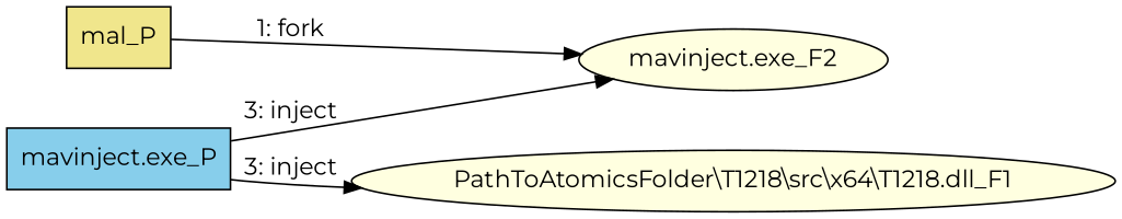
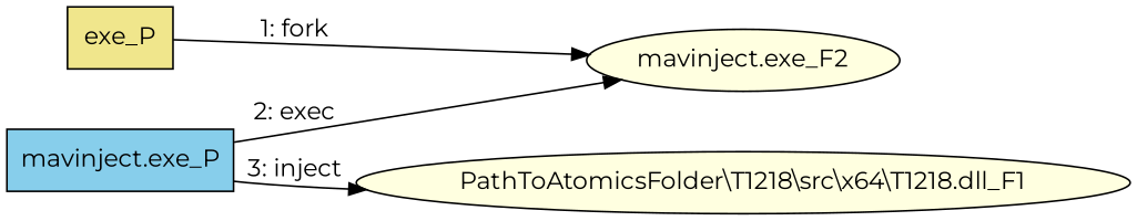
  digraph {
    engine=neato
    fixedsize=false
    fontname=Montserrat
    fontsize=10
    nodesep=0.3
    rankdir=LR
    ranksep=0
    splines=true
    node [fillcolor=lightyellow fontname=Montserrat node_type=Process shape=box style=filled]
    edge [fontname=Montserrat]
-   mal_P [fillcolor=khaki]
+   mal_P [fillcolor=khaki label=exe_P]
    "mavinject.exe_F2" [node_type=File shape=ellipse]
    "mavinject.exe_P" [fillcolor=skyblue]
    "PathToAtomicsFolder\\T1218\\src\\x64\\T1218.dll_F1" [node_type=File shape=ellipse]
    mal_P -> "mavinject.exe_F2" [label="1: fork"]
-   "mavinject.exe_P" -> "mavinject.exe_F2" [label="3: inject"]
+   "mavinject.exe_P" -> "mavinject.exe_F2" [label="2: exec"]
    "mavinject.exe_P" -> "PathToAtomicsFolder\\T1218\\src\\x64\\T1218.dll_F1" [label="3: inject"]
  }
